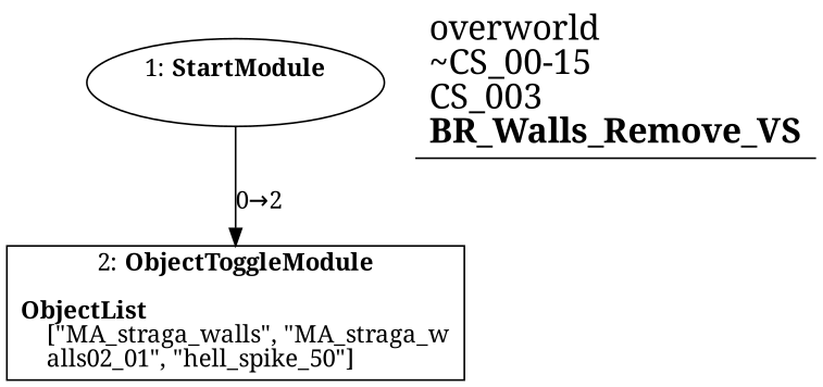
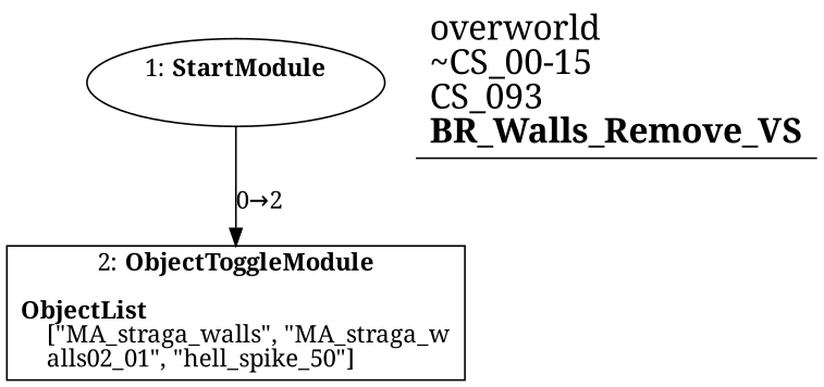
  digraph {
    fontname="Noto Serif"
    splines=spline
    node [fontname="Noto Serif"]
    n1 [label=<1: <b>StartModule</b><br/><br/>> shape=oval]
    n2 [label=<2: <b>ObjectToggleModule</b><br/><br/><b>ObjectList</b><br align="left"/>    [&quot;MA_straga_walls&quot;, &quot;MA_straga_w<br align="left"/>    alls02_01&quot;, &quot;hell_spike_50&quot;]<br align="left"/>> shape=box]
-   n3 [label=<<font point-size="20">overworld<br align="left"/>~CS_00-15<br align="left"/>CS_003<br align="left"/><b>BR_Walls_Remove_VS</b><br align="left"/></font>> shape=underline]
+   n3 [label=<<font point-size="20">overworld<br align="left"/>~CS_00-15<br align="left"/>CS_093<br align="left"/><b>BR_Walls_Remove_VS</b><br align="left"/></font>> shape=underline]
    n1 -> n2 [fontname="Noto Serif" label="0→2"]
  }
